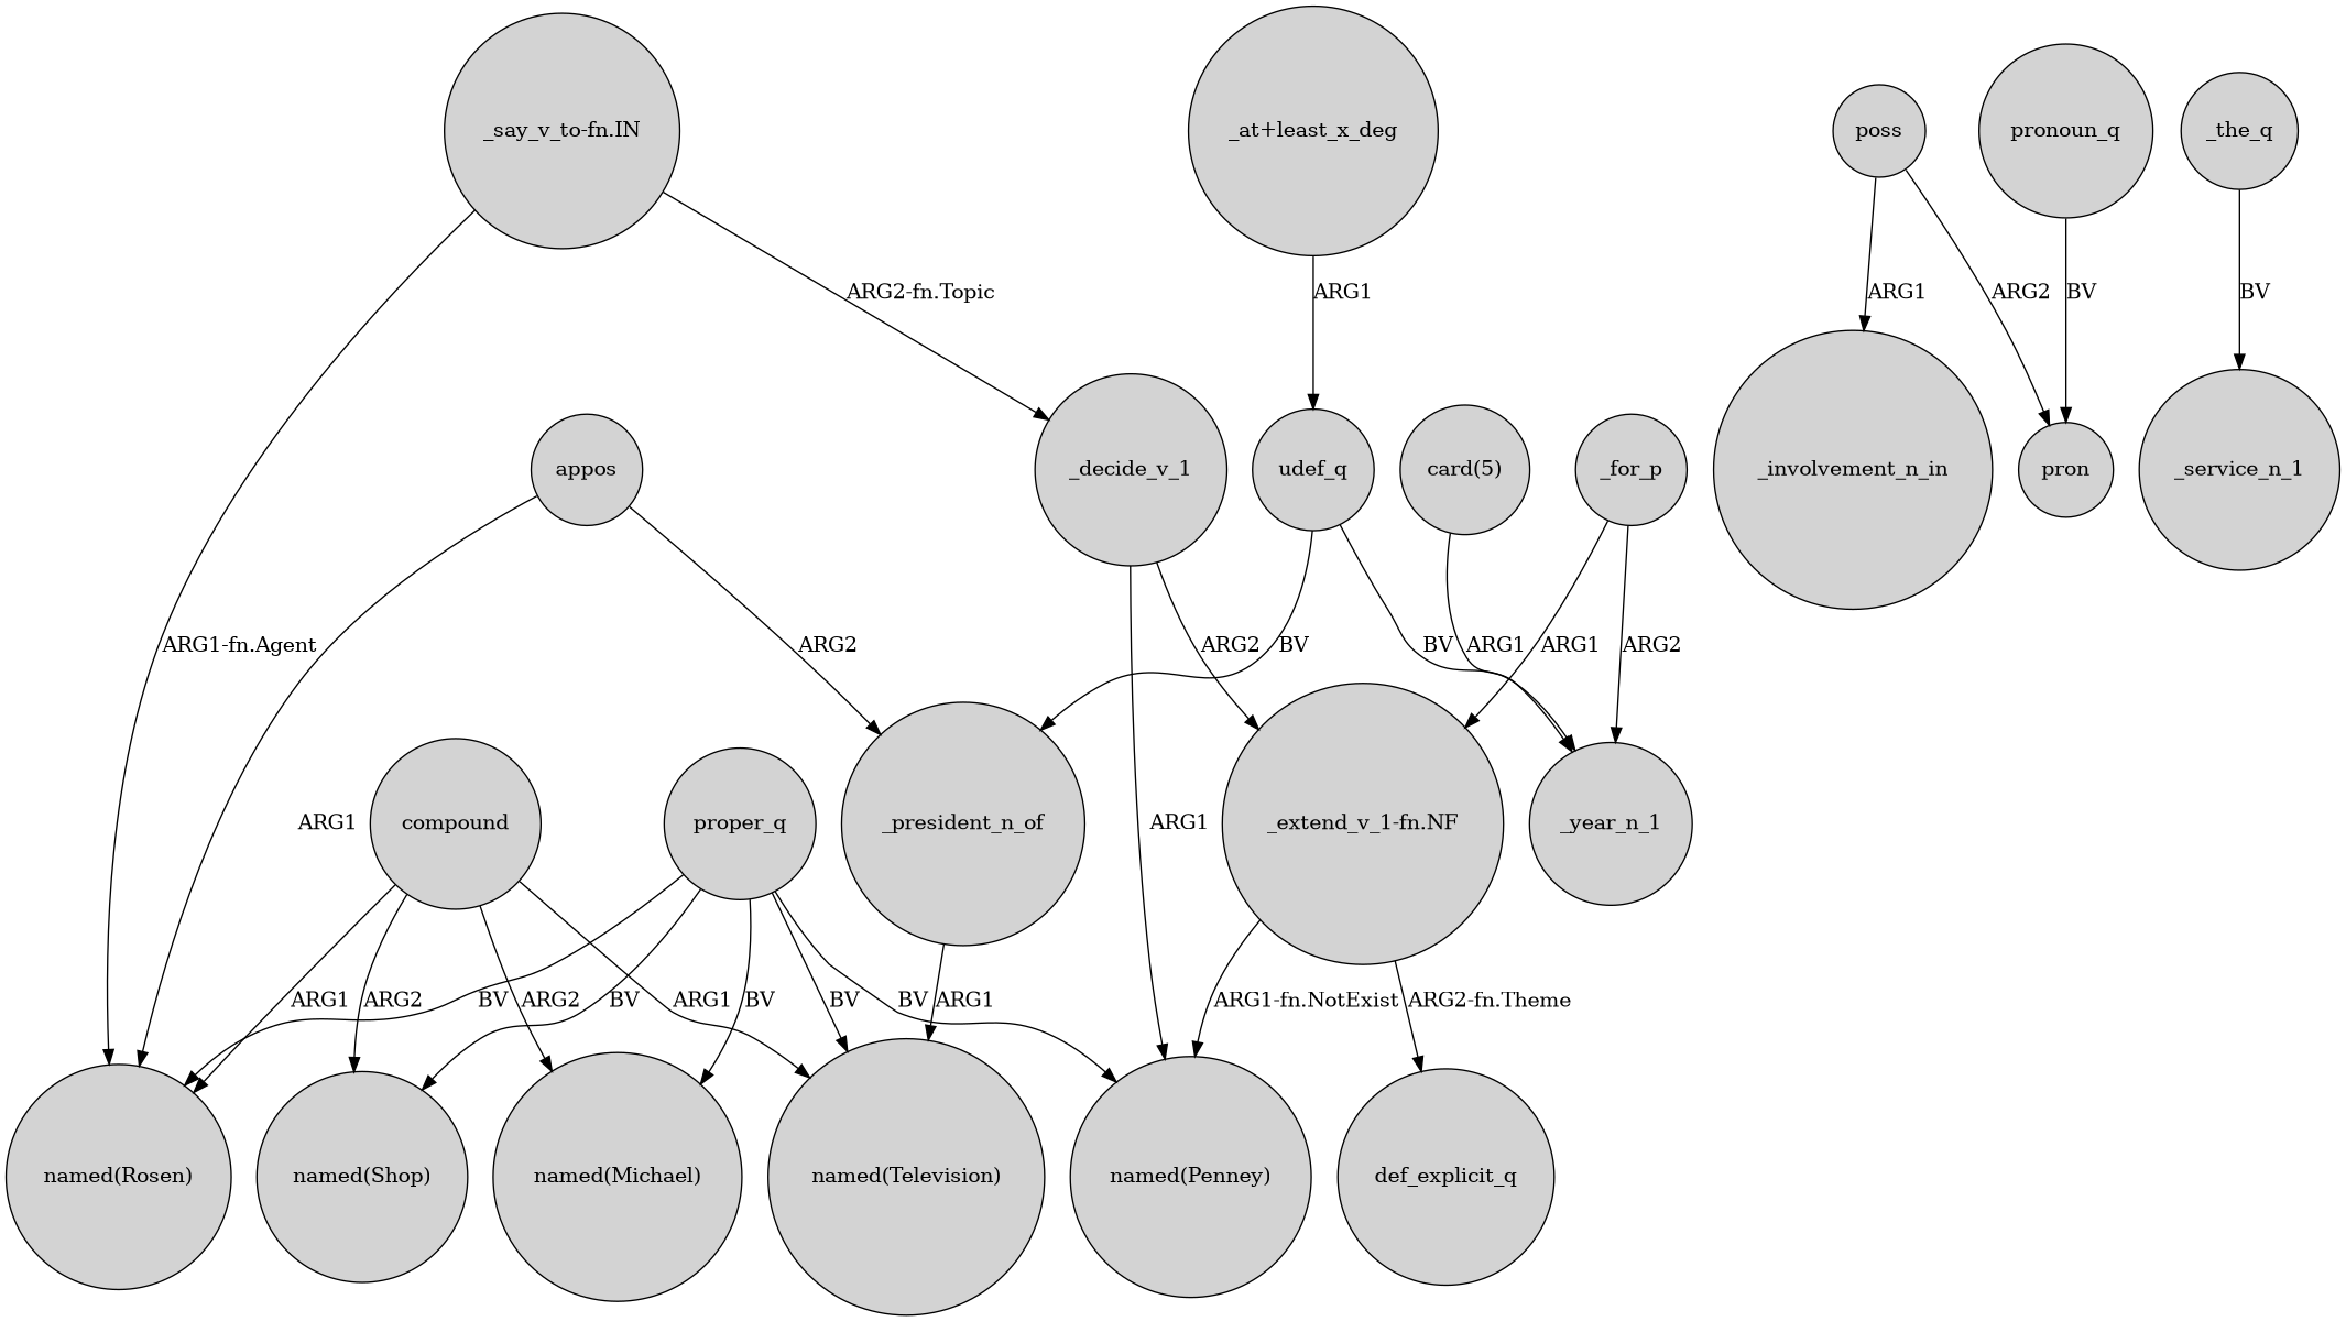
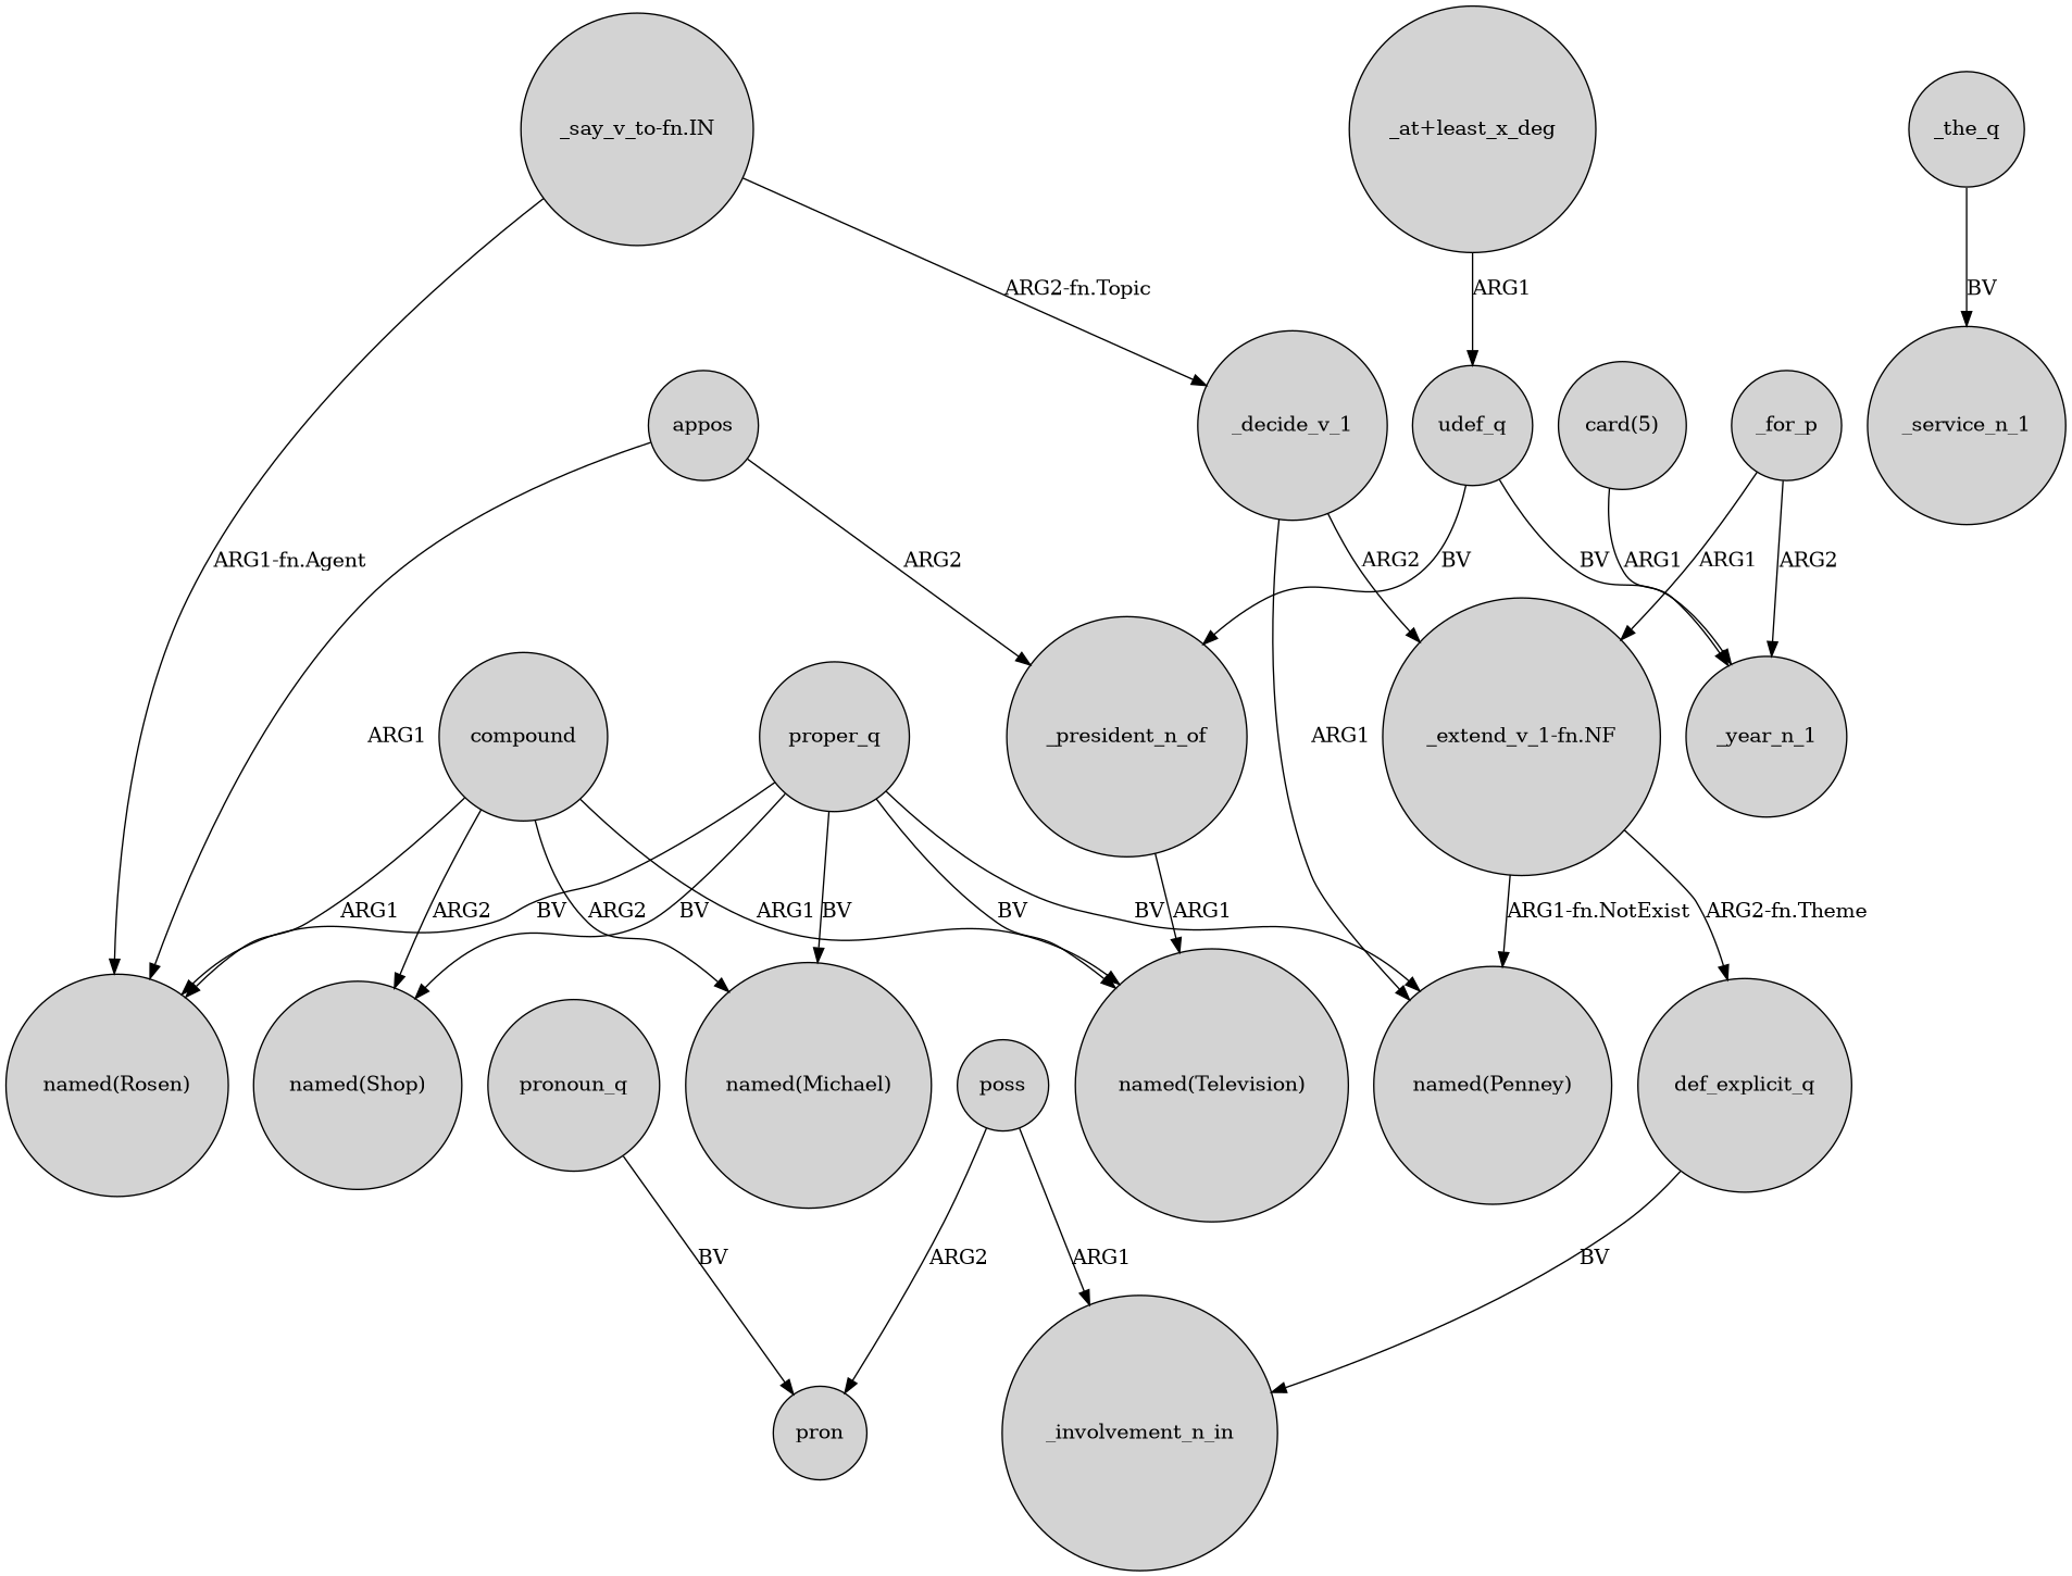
  digraph {
    node [shape=circle style=filled]
    appos
    "named(Rosen)"
    _president_n_of
    "named(Television)"
    poss
    pron
    _involvement_n_in
    _for_p
    _year_n_1
    "_extend_v_1-fn.NF"
    def_explicit_q
    "named(Penney)"
    "card(5)"
    _the_q
    _service_n_1
    compound
    "named(Michael)"
    "named(Shop)"
    proper_q
    _decide_v_1
    "_say_v_to-fn.IN"
    "_at+least_x_deg"
    udef_q
    pronoun_q
    appos -> "named(Rosen)" [label=ARG1]
    appos -> _president_n_of [label=ARG2]
    _president_n_of -> "named(Television)" [label=ARG1]
    poss -> pron [label=ARG2]
    poss -> _involvement_n_in [label=ARG1]
    _for_p -> _year_n_1 [label=ARG2]
    _for_p -> "_extend_v_1-fn.NF" [label=ARG1]
    "_extend_v_1-fn.NF" -> def_explicit_q [label="ARG2-fn.Theme"]
    "_extend_v_1-fn.NF" -> "named(Penney)" [label="ARG1-fn.NotExist"]
+   def_explicit_q -> _involvement_n_in [label=BV]
    "card(5)" -> _year_n_1 [label=ARG1]
    _the_q -> _service_n_1 [label=BV]
    compound -> "named(Rosen)" [label=ARG1]
    compound -> "named(Television)" [label=ARG1]
    compound -> "named(Michael)" [label=ARG2]
    compound -> "named(Shop)" [label=ARG2]
    proper_q -> "named(Rosen)" [label=BV]
    proper_q -> "named(Television)" [label=BV]
    proper_q -> "named(Penney)" [label=BV]
    proper_q -> "named(Michael)" [label=BV]
    proper_q -> "named(Shop)" [label=BV]
    _decide_v_1 -> "_extend_v_1-fn.NF" [label=ARG2]
    _decide_v_1 -> "named(Penney)" [label=ARG1]
    "_say_v_to-fn.IN" -> "named(Rosen)" [label="ARG1-fn.Agent"]
    "_say_v_to-fn.IN" -> _decide_v_1 [label="ARG2-fn.Topic"]
    "_at+least_x_deg" -> udef_q [label=ARG1]
    udef_q -> _president_n_of [label=BV]
    udef_q -> _year_n_1 [label=BV]
    pronoun_q -> pron [label=BV]
  }
